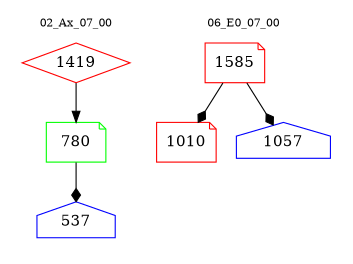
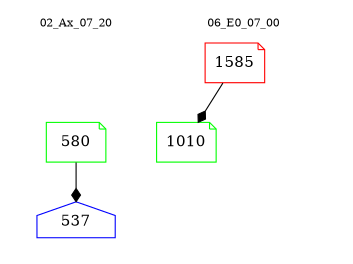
  digraph {
    node [color=red shape=note]
    edge [arrowhead=diamond color=black]
-   n1 [label=1419 shape=diamond]
    n2 [color=blue label=537 shape=house]
-   n3 [color=green label=780]
+   n3 [color=green label=580]
    n4 [label=1585]
-   n5 [label=1010]
-   n6 [color=blue label=1057 shape=house]
+   n5 [color=green label=1010]
    subgraph cluster_1 {
      color=white
      fontsize=10
-     label="02_Ax_07_00"
-     n1
+     label="02_Ax_07_20"
      n2
      n3
    }
    subgraph cluster_2 {
      color=white
      fontsize=10
      label="06_E0_07_00"
      n4
      n5
-     n6
    }
-   n1 -> n3 [arrowhead=normal]
    n3 -> n2
    n4 -> n5
-   n4 -> n6
  }
